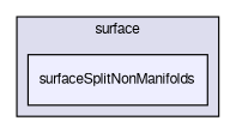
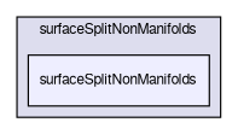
  digraph {
    compound=true
    n1 [fillcolor="#eeeeff" fontname=FreeSans fontsize=10 label=surfaceSplitNonManifolds pencolor=black shape=box style=filled]
    subgraph cluster_1 {
      bgcolor="#ddddee"
      fontname=FreeSans
      fontsize=10
-     label=surface
+     label=surfaceSplitNonManifolds
      pencolor=black
      n1
    }
  }
